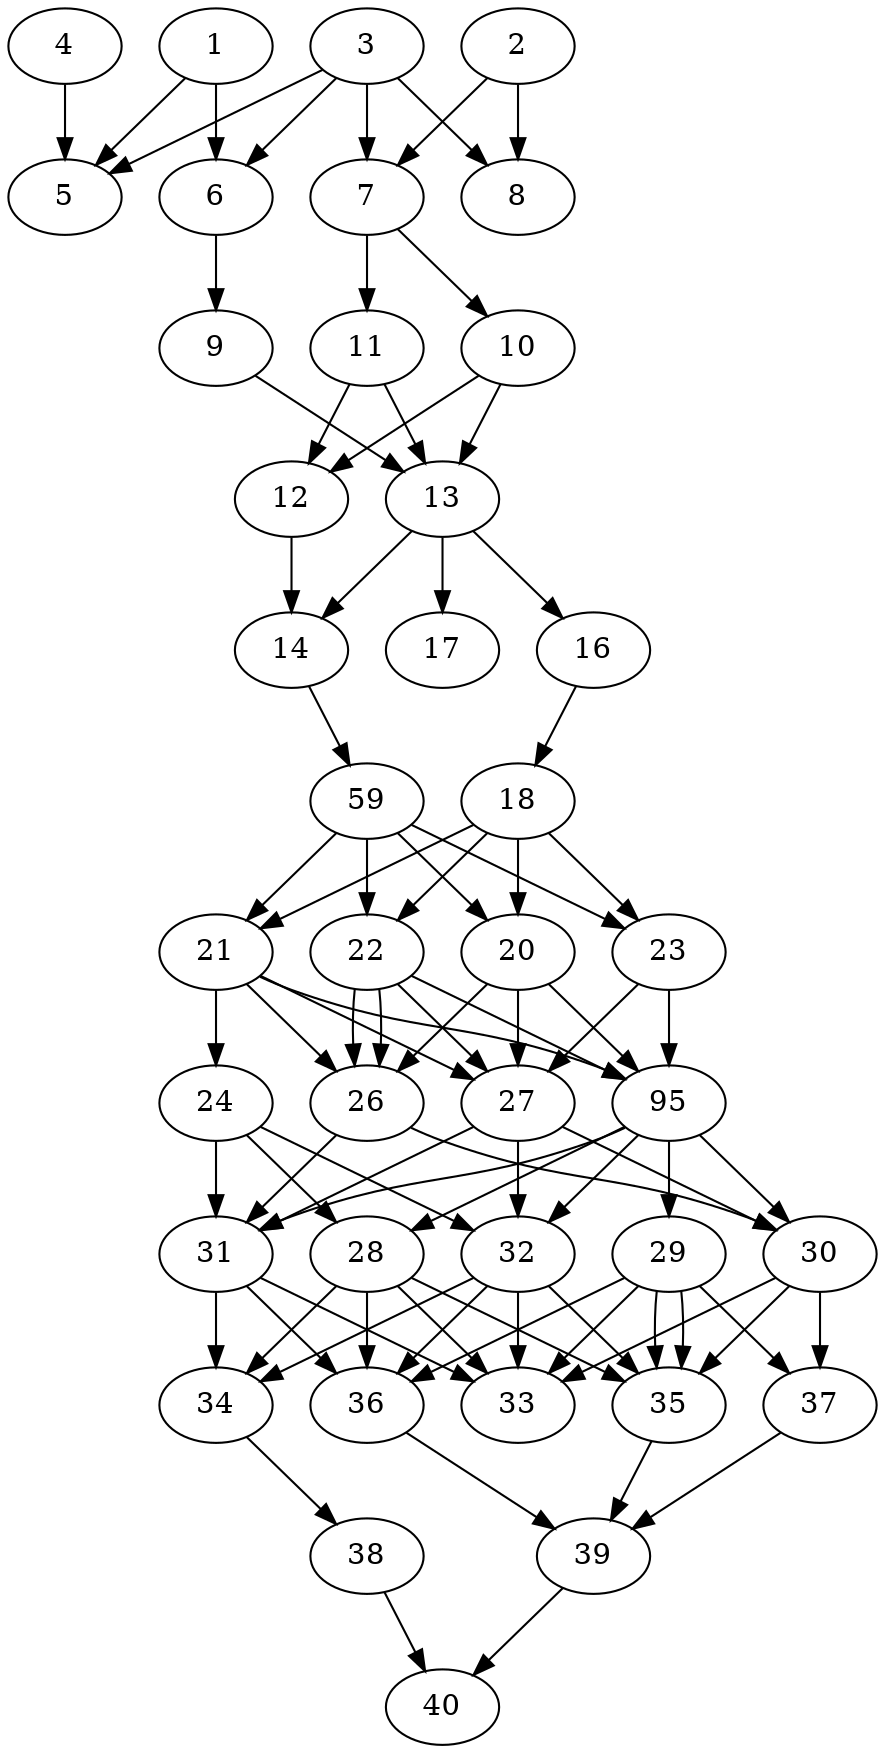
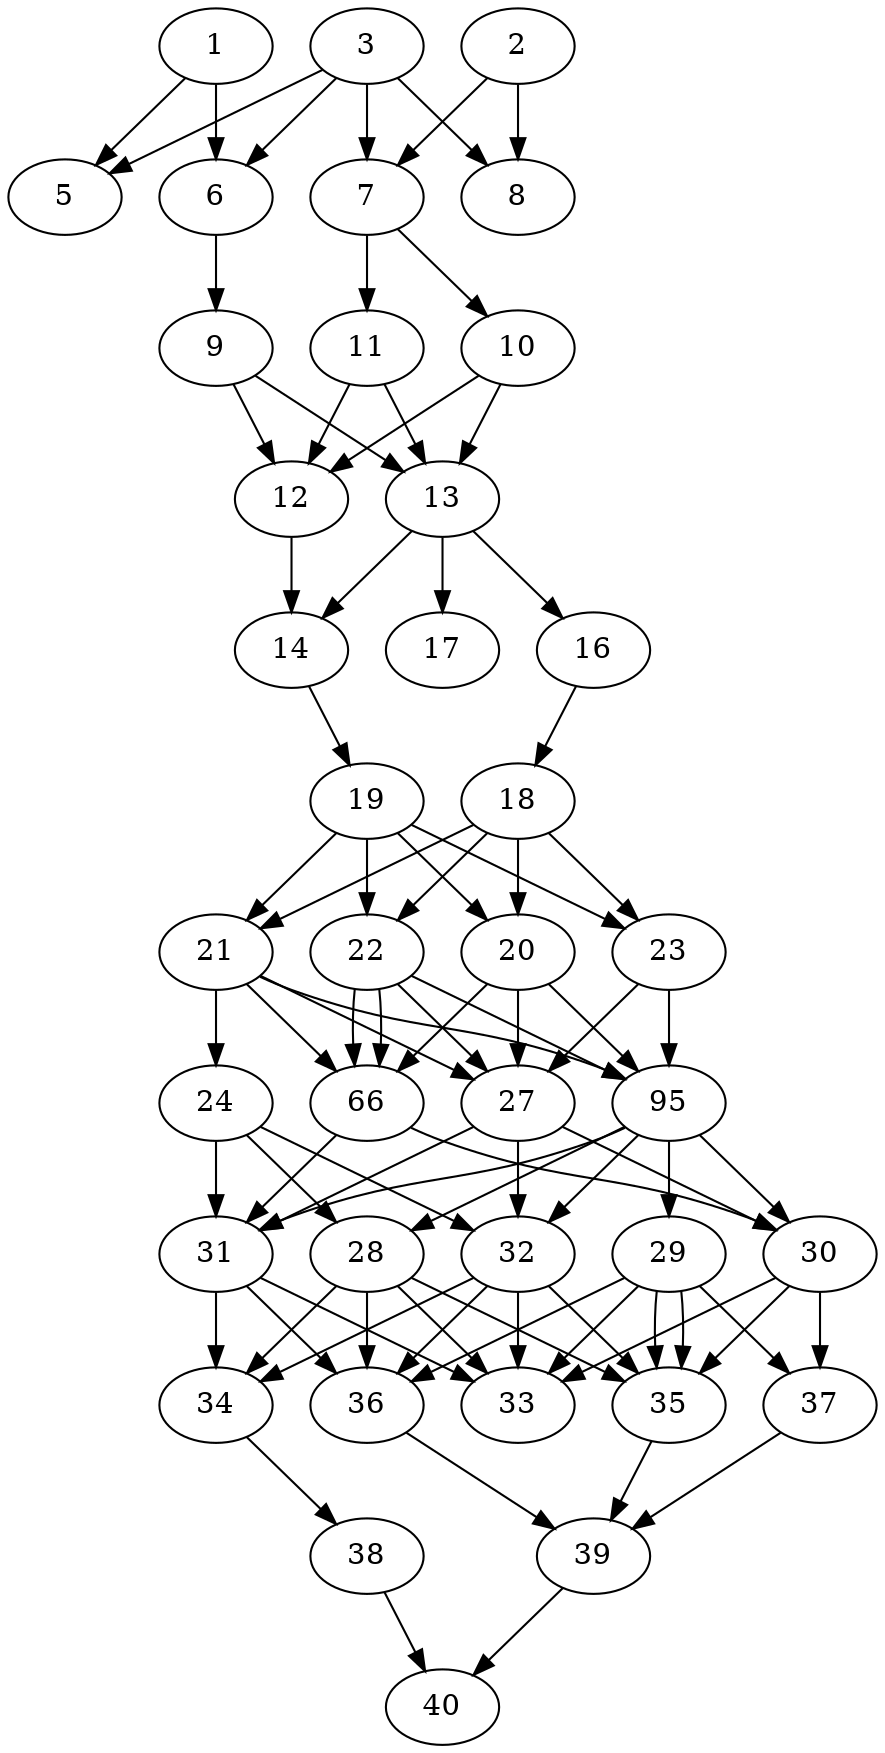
  digraph {
    node [alpha=0.16]
    1 [expect_size=45205504]
    5 [alpha=0.02 expect_size=22150144]
    6 [alpha=0.12 expect_size=39861248]
    9 [alpha=0.09 expect_size=30777344]
    12 [alpha=0.14 expect_size=22386688]
    13 [alpha=0.11 expect_size=26773504]
    2 [alpha=0.02 expect_size=17231872]
    7 [alpha=0.06 expect_size=50483200]
    8 [alpha=0.18 expect_size=23955456]
    10 [alpha=0.13 expect_size=27830272]
    11 [alpha=0.10 expect_size=32155648]
    3 [alpha=0.19 expect_size=27368448]
-   4 [alpha=0.02 expect_size=19804160]
    14 [alpha=0.02 expect_size=24958976]
    16 [alpha=0.06 expect_size=34505728]
    17 [alpha=0.11 expect_size=16808960]
-   19 [alpha=0.13 expect_size=25884672 label=59]
+   19 [alpha=0.13 expect_size=25884672]
    18 [expect_size=31171584]
    20 [alpha=0.05 expect_size=46228480]
    21 [alpha=0.14 expect_size=30073856]
    22 [alpha=0.08 expect_size=5694464]
    23 [alpha=0.11 expect_size=37670912]
    n23 [alpha=0.17 expect_size=20464640 label=95]
-   26 [alpha=0.09 expect_size=7689216]
+   26 [alpha=0.09 expect_size=7689216 label=66]
    27 [alpha=0.19 expect_size=22461440]
    24 [alpha=0.01 expect_size=15688704]
    28 [alpha=0.18 expect_size=48026624]
    31 [expect_size=32508928]
    32 [alpha=0.14 expect_size=17458176]
    29 [alpha=0.07 expect_size=38604800]
    30 [alpha=0.06 expect_size=21422080]
    33 [alpha=0.01 expect_size=35443712]
    34 [expect_size=14221312]
    35 [alpha=0.01 expect_size=15537152]
    36 [alpha=0.19 expect_size=9113600]
    37 [alpha=0.02 expect_size=29569024]
    38 [expect_size=27772928]
    39 [alpha=0.19 expect_size=22436864]
    40 [alpha=0.19 expect_size=39096320]
    1 -> 5
    1 -> 6
    6 -> 9
+   9 -> 12
    9 -> 13
    12 -> 14
    13 -> 14
    13 -> 16
    13 -> 17
    2 -> 7
    2 -> 8
    7 -> 10
    7 -> 11
    10 -> 12
    10 -> 13
    11 -> 12
    11 -> 13
    3 -> 5
    3 -> 6
    3 -> 7
    3 -> 8
-   4 -> 5
    14 -> 19
    16 -> 18
    19 -> 20
    19 -> 21
    19 -> 22
    19 -> 23
    18 -> 20
    18 -> 21
    18 -> 22
    18 -> 23
    20 -> n23
    20 -> 26
    20 -> 27
    21 -> n23
    21 -> 26
    21 -> 27
    21 -> 24
    22 -> n23
    22 -> 26
    22 -> 26
    22 -> 27
    23 -> n23
    23 -> 27
    n23 -> 28
    n23 -> 31
    n23 -> 32
    n23 -> 29
    n23 -> 30
    26 -> 31
    26 -> 30
    27 -> 31
    27 -> 32
    27 -> 30
    24 -> 28
    24 -> 31
    24 -> 32
    28 -> 33
    28 -> 34
    28 -> 35
    28 -> 36
    31 -> 33
    31 -> 34
    31 -> 36
    32 -> 33
    32 -> 34
    32 -> 35
    32 -> 36
    29 -> 33
    29 -> 35
    29 -> 35
    29 -> 36
    29 -> 37
    30 -> 33
    30 -> 35
    30 -> 37
    34 -> 38
    35 -> 39
    36 -> 39
    37 -> 39
    38 -> 40
    39 -> 40
  }
